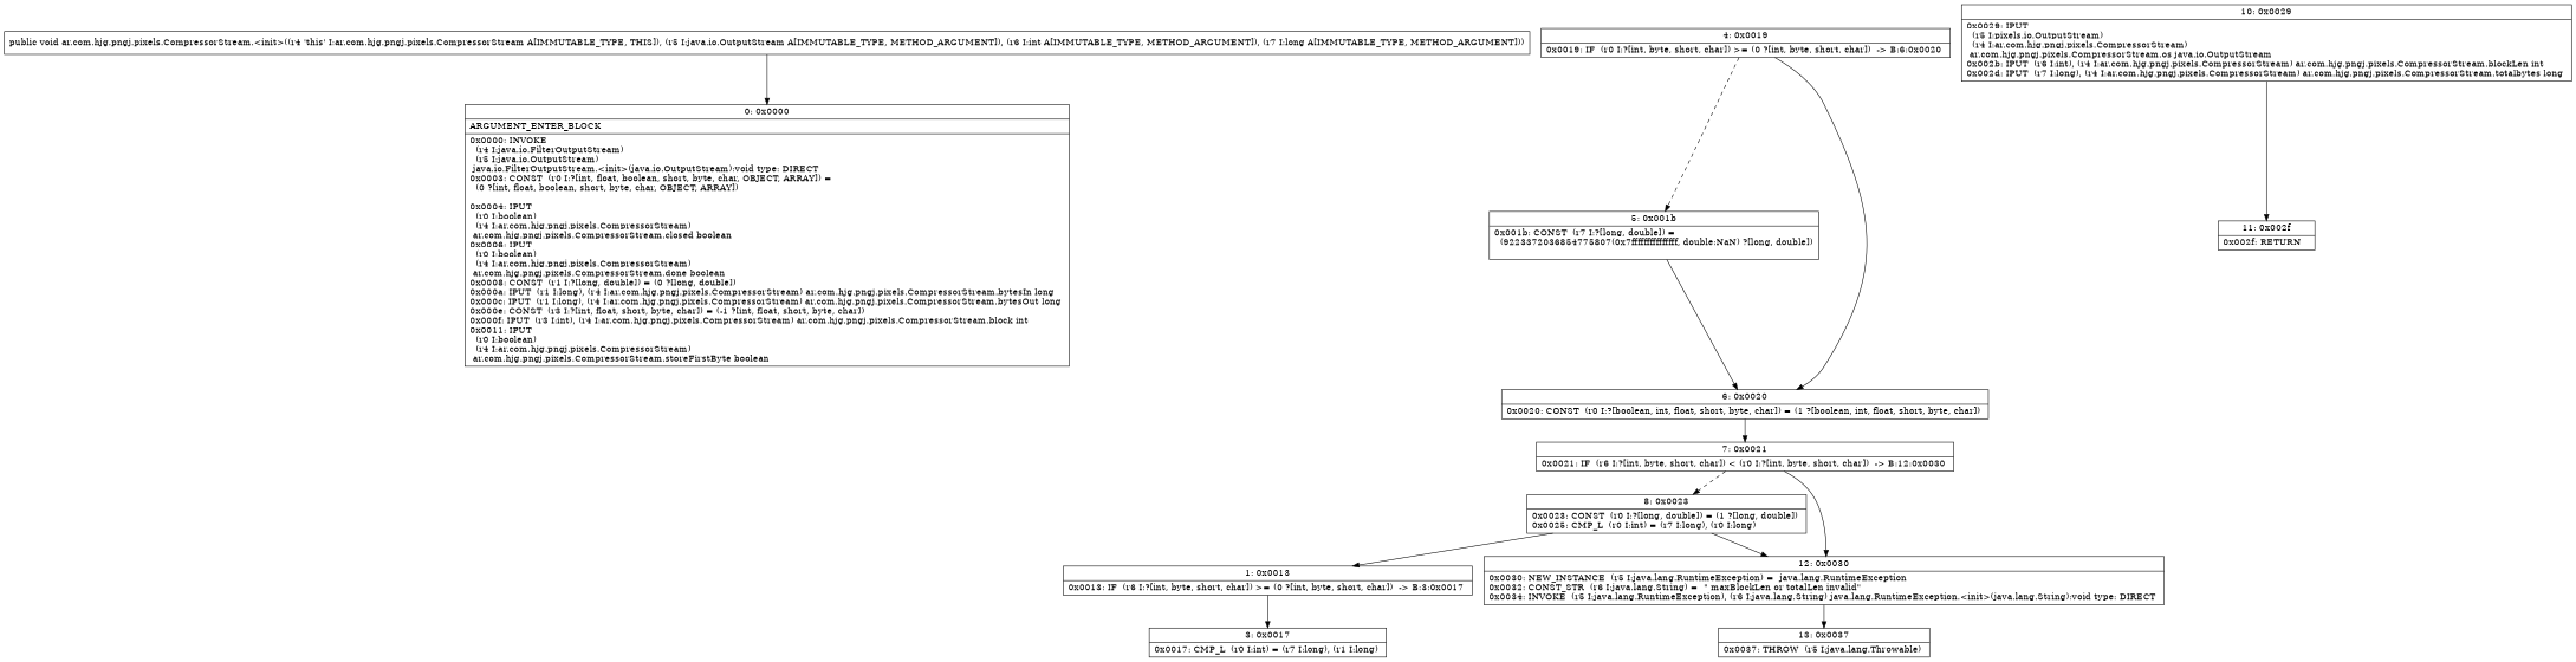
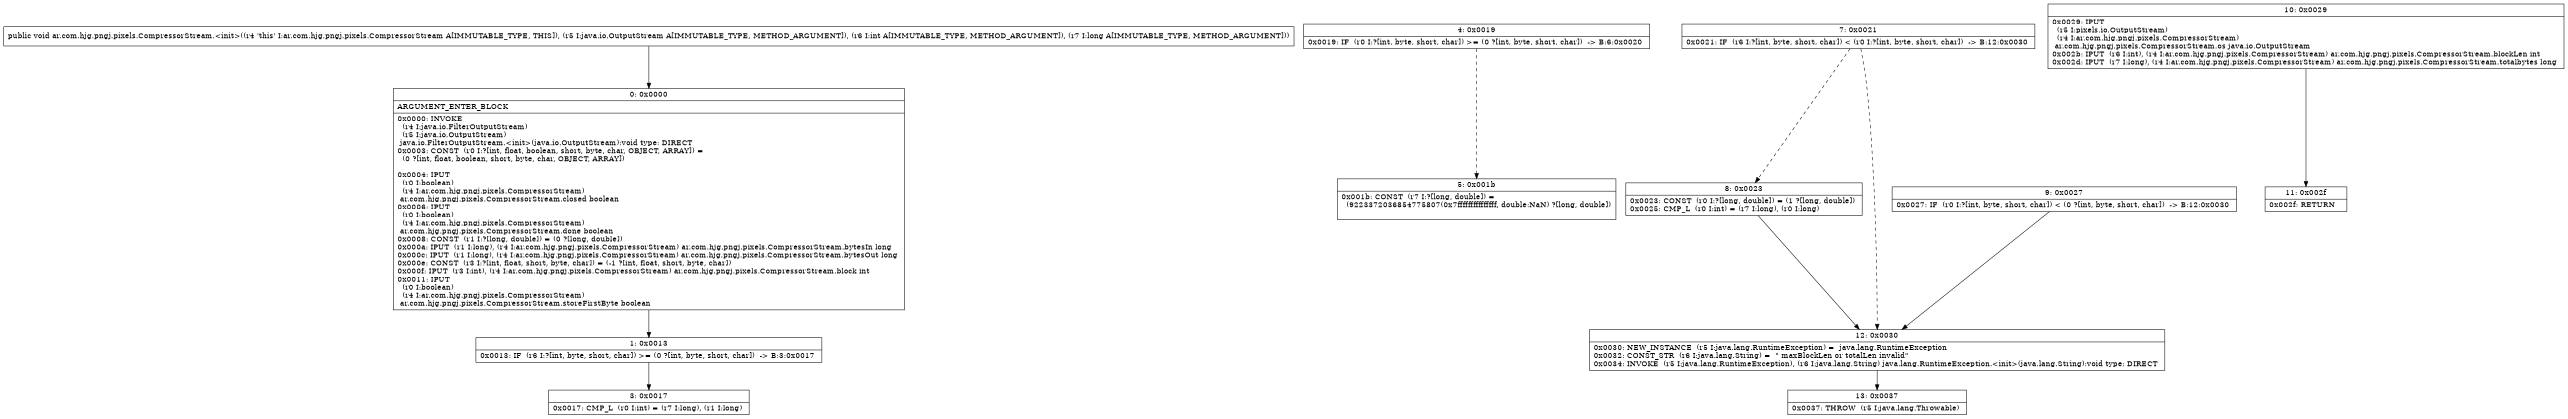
  digraph {
    node [shape=record]
    n1 [label="{0\:\ 0x0000|ARGUMENT_ENTER_BLOCK\l|0x0000: INVOKE  \l  (r4 I:java.io.FilterOutputStream)\l  (r5 I:java.io.OutputStream)\l java.io.FilterOutputStream.\<init\>(java.io.OutputStream):void type: DIRECT \l0x0003: CONST  (r0 I:?[int, float, boolean, short, byte, char, OBJECT, ARRAY]) = \l  (0 ?[int, float, boolean, short, byte, char, OBJECT, ARRAY])\l \l0x0004: IPUT  \l  (r0 I:boolean)\l  (r4 I:ar.com.hjg.pngj.pixels.CompressorStream)\l ar.com.hjg.pngj.pixels.CompressorStream.closed boolean \l0x0006: IPUT  \l  (r0 I:boolean)\l  (r4 I:ar.com.hjg.pngj.pixels.CompressorStream)\l ar.com.hjg.pngj.pixels.CompressorStream.done boolean \l0x0008: CONST  (r1 I:?[long, double]) = (0 ?[long, double]) \l0x000a: IPUT  (r1 I:long), (r4 I:ar.com.hjg.pngj.pixels.CompressorStream) ar.com.hjg.pngj.pixels.CompressorStream.bytesIn long \l0x000c: IPUT  (r1 I:long), (r4 I:ar.com.hjg.pngj.pixels.CompressorStream) ar.com.hjg.pngj.pixels.CompressorStream.bytesOut long \l0x000e: CONST  (r3 I:?[int, float, short, byte, char]) = (\-1 ?[int, float, short, byte, char]) \l0x000f: IPUT  (r3 I:int), (r4 I:ar.com.hjg.pngj.pixels.CompressorStream) ar.com.hjg.pngj.pixels.CompressorStream.block int \l0x0011: IPUT  \l  (r0 I:boolean)\l  (r4 I:ar.com.hjg.pngj.pixels.CompressorStream)\l ar.com.hjg.pngj.pixels.CompressorStream.storeFirstByte boolean \l}"]
    n2 [label="{1\:\ 0x0013|0x0013: IF  (r6 I:?[int, byte, short, char]) \>= (0 ?[int, byte, short, char])  \-\> B:3:0x0017 \l}"]
    n3 [label="{3\:\ 0x0017|0x0017: CMP_L  (r0 I:int) = (r7 I:long), (r1 I:long) \l}"]
    n4 [label="{4\:\ 0x0019|0x0019: IF  (r0 I:?[int, byte, short, char]) \>= (0 ?[int, byte, short, char])  \-\> B:6:0x0020 \l}"]
    n5 [label="{5\:\ 0x001b|0x001b: CONST  (r7 I:?[long, double]) = \l  (9223372036854775807(0x7fffffffffffffff, double:NaN) ?[long, double])\l \l}"]
-   n6 [label="{6\:\ 0x0020|0x0020: CONST  (r0 I:?[boolean, int, float, short, byte, char]) = (1 ?[boolean, int, float, short, byte, char]) \l}"]
    n7 [label="{7\:\ 0x0021|0x0021: IF  (r6 I:?[int, byte, short, char]) \< (r0 I:?[int, byte, short, char])  \-\> B:12:0x0030 \l}"]
    n8 [label="{8\:\ 0x0023|0x0023: CONST  (r0 I:?[long, double]) = (1 ?[long, double]) \l0x0025: CMP_L  (r0 I:int) = (r7 I:long), (r0 I:long) \l}"]
    n9 [label="{12\:\ 0x0030|0x0030: NEW_INSTANCE  (r5 I:java.lang.RuntimeException) =  java.lang.RuntimeException \l0x0032: CONST_STR  (r6 I:java.lang.String) =  \" maxBlockLen or totalLen invalid\" \l0x0034: INVOKE  (r5 I:java.lang.RuntimeException), (r6 I:java.lang.String) java.lang.RuntimeException.\<init\>(java.lang.String):void type: DIRECT \l}"]
    n10 [label="{13\:\ 0x0037|0x0037: THROW  (r5 I:java.lang.Throwable) \l}"]
+   n11 [label="{9\:\ 0x0027|0x0027: IF  (r0 I:?[int, byte, short, char]) \< (0 ?[int, byte, short, char])  \-\> B:12:0x0030 \l}"]
    n12 [label="{10\:\ 0x0029|0x0029: IPUT  \l  (r5 I:pixels.io.OutputStream)\l  (r4 I:ar.com.hjg.pngj.pixels.CompressorStream)\l ar.com.hjg.pngj.pixels.CompressorStream.os java.io.OutputStream \l0x002b: IPUT  (r6 I:int), (r4 I:ar.com.hjg.pngj.pixels.CompressorStream) ar.com.hjg.pngj.pixels.CompressorStream.blockLen int \l0x002d: IPUT  (r7 I:long), (r4 I:ar.com.hjg.pngj.pixels.CompressorStream) ar.com.hjg.pngj.pixels.CompressorStream.totalbytes long \l}"]
    n13 [label="{11\:\ 0x002f|0x002f: RETURN   \l}"]
    n14 [label="{public void ar.com.hjg.pngj.pixels.CompressorStream.\<init\>((r4 'this' I:ar.com.hjg.pngj.pixels.CompressorStream A[IMMUTABLE_TYPE, THIS]), (r5 I:java.io.OutputStream A[IMMUTABLE_TYPE, METHOD_ARGUMENT]), (r6 I:int A[IMMUTABLE_TYPE, METHOD_ARGUMENT]), (r7 I:long A[IMMUTABLE_TYPE, METHOD_ARGUMENT])) }"]
-   n8 -> n2
+   n1 -> n2
    n2 -> n3
    n4 -> n5 [style=dashed]
-   n4 -> n6
-   n5 -> n6
-   n6 -> n7
    n7 -> n8 [style=dashed]
-   n7 -> n9
+   n7 -> n9 [style=dashed]
    n8 -> n9
    n9 -> n10
+   n11 -> n9
    n12 -> n13
    n14 -> n1
  }
